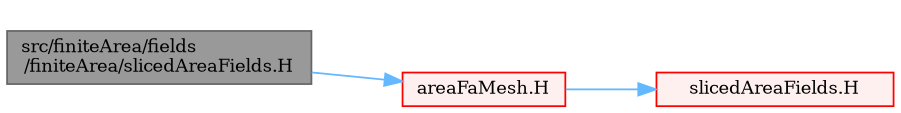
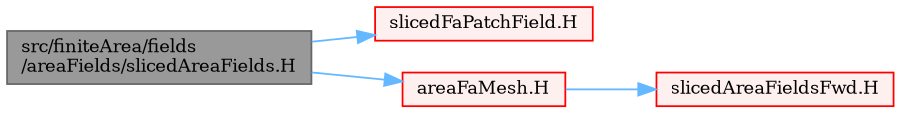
  digraph {
    fontname="DejaVu Serif"
    rankdir=LR
    node [color=red fillcolor="#FFF0F0" fontname="DejaVu Serif" fontsize=10 shape=box style=filled]
    edge [color=steelblue1 fontname="DejaVu Serif" fontsize=10 labelfontname=Helvetica labelfontsize=10 style=solid]
-   n1 [color=gray40 fillcolor=grey60 fontcolor=black height=0.2 label="src/finiteArea/fields\l/finiteArea/slicedAreaFields.H" width=0.4]
+   n1 [color=gray40 fillcolor=grey60 fontcolor=black height=0.2 label="src/finiteArea/fields\l/areaFields/slicedAreaFields.H" width=0.4]
+   n2 [height=0.2 label="slicedFaPatchField.H" width=0.4]
    n3 [height=0.2 label="areaFaMesh.H" width=0.4]
-   n4 [height=0.2 label="slicedAreaFields.H" width=0.4]
+   n4 [height=0.2 label="slicedAreaFieldsFwd.H" width=0.4]
+   n1 -> n2
    n1 -> n3
    n3 -> n4
  }
